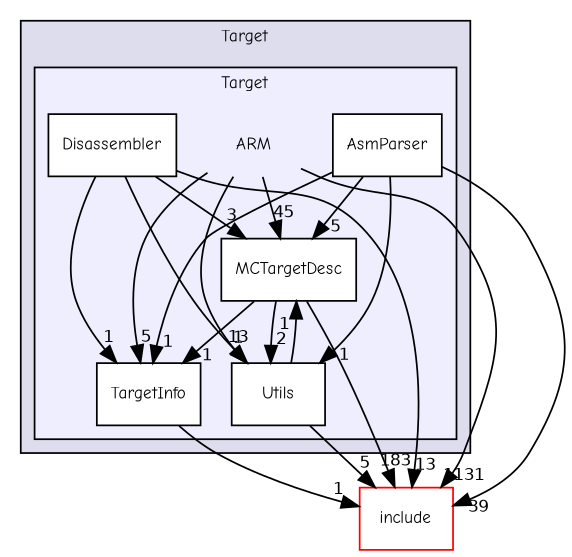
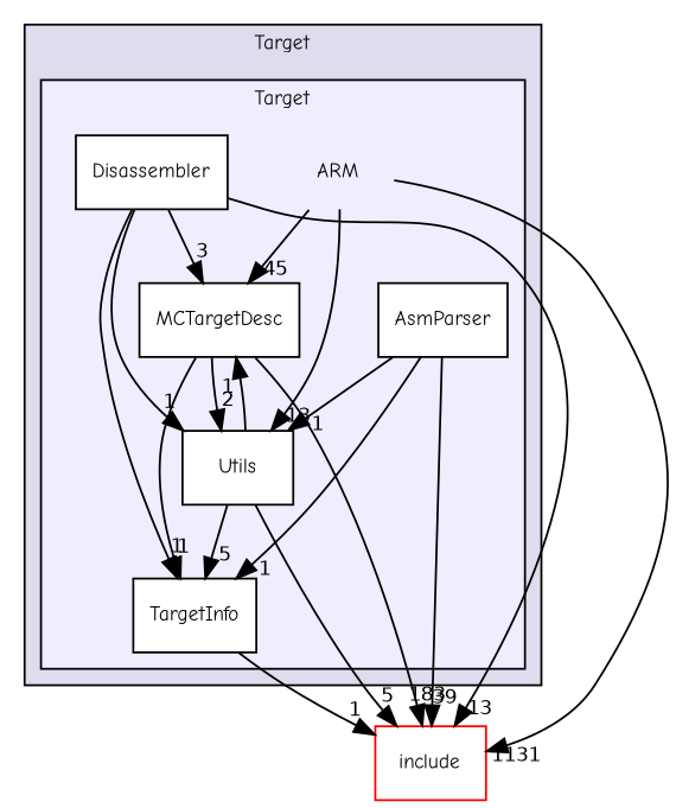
  digraph {
    compound=true
    fontname="Comic Neue"
    node [fontname="Comic Neue" fontsize=10 shape=box color=black fillcolor=white style=filled]
    edge [headlabel=1 labeldistance=1.5 labelfontname=Helvetica labelfontsize=10 fontname="Comic Neue"]
    n1 [label=ARM shape=plaintext color="" fillcolor="" style=""]
    n2 [label=AsmParser]
    n3 [label=Disassembler]
    n4 [label=MCTargetDesc]
    n5 [label=TargetInfo]
    n6 [label=Utils]
    n7 [color=red label=include fillcolor="" style=""]
    subgraph cluster_1 {
      bgcolor="#ddddee"
      fontsize=10
      label=Target
      pencolor=black
      subgraph cluster_2 {
        bgcolor="#eeeeff"
        fontsize=10
        pencolor=black
        n1
        n2
        n3
        n4
        n5
        n6
      }
    }
    n1 -> n4 [headlabel=45]
-   n1 -> n5 [headlabel=5]
+   n6 -> n5 [headlabel=5]
    n1 -> n6 [headlabel=13]
    n1 -> n7 [headlabel=1131]
-   n2 -> n4 [headlabel=5]
    n2 -> n5
    n2 -> n6
    n2 -> n7 [headlabel=39]
    n3 -> n4 [headlabel=3]
    n3 -> n5
    n3 -> n6
    n3 -> n7 [headlabel=13]
    n4 -> n5
    n4 -> n6 [headlabel=2]
    n4 -> n7 [headlabel=183]
    n5 -> n7
    n6 -> n4
    n6 -> n7 [headlabel=5]
  }
